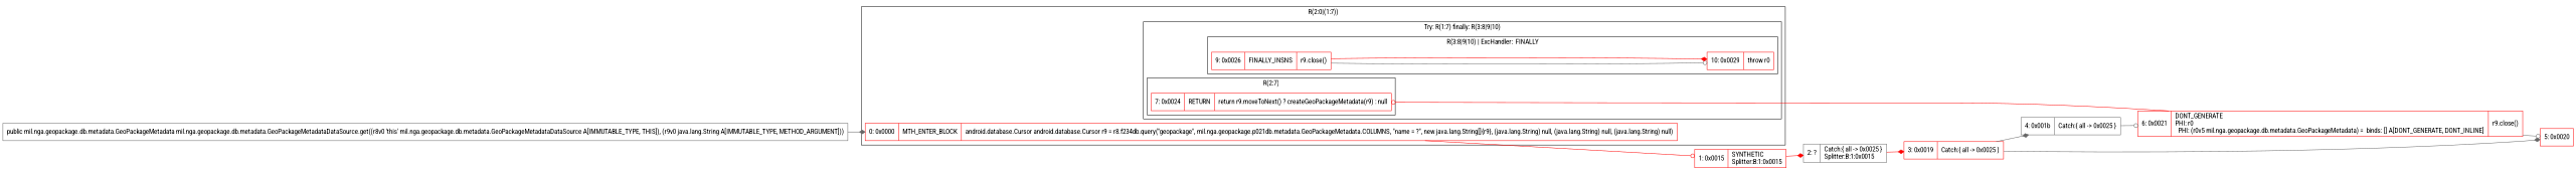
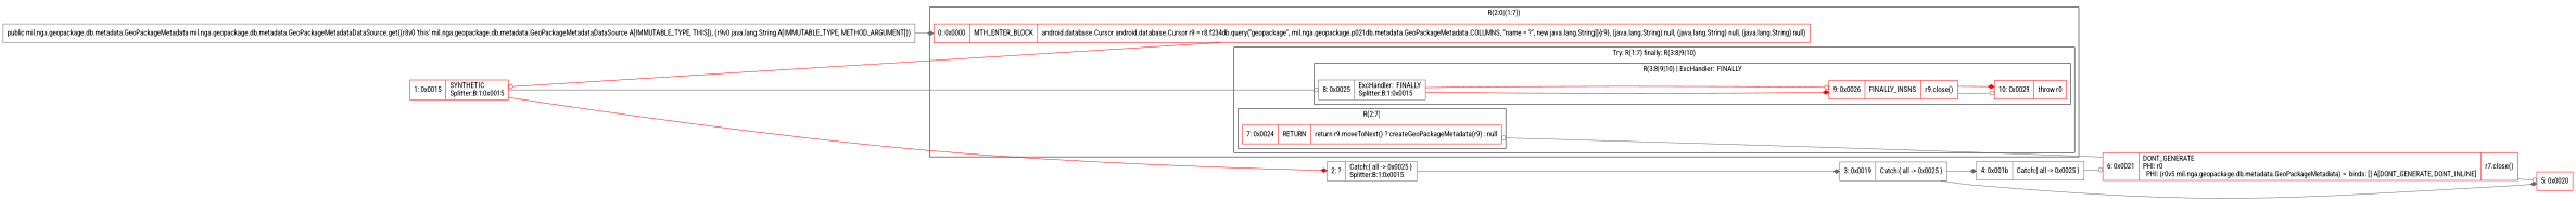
  digraph {
    fontname="Roboto Condensed"
    rankdir=LR
    node [color=red fontname="Roboto Condensed" shape=record]
    edge [arrowhead=diamond color=red fontname="Roboto Condensed"]
    n1 [label="{7\:\ 0x0024|RETURN\l|return r9.moveToNext() ? createGeoPackageMetadata(r9) : null\l}"]
+   n2 [color=gray40 label="{8\:\ 0x0025|ExcHandler:  FINALLY\lSplitter:B:1:0x0015\l}"]
    n3 [label="{9\:\ 0x0026|FINALLY_INSNS\l|r9.close()\l}"]
    n4 [label="{10\:\ 0x0029|throw r0\l}"]
    n5 [label="{0\:\ 0x0000|MTH_ENTER_BLOCK\l|android.database.Cursor android.database.Cursor r9 = r8.f234db.query(\"geopackage\", mil.nga.geopackage.p021db.metadata.GeoPackageMetadata.COLUMNS, \"name = ?\", new java.lang.String[]\{r9\}, (java.lang.String) null, (java.lang.String) null, (java.lang.String) null)\l}"]
    n6 [label="{1\:\ 0x0015|SYNTHETIC\lSplitter:B:1:0x0015\l}"]
    n7 [color=gray40 label="{2\:\ ?|Catch:\{ all \-\> 0x0025 \}\lSplitter:B:1:0x0015\l}"]
-   n8 [label="{3\:\ 0x0019|Catch:\{ all \-\> 0x0025 \}\l}"]
+   n8 [color=gray40 label="{3\:\ 0x0019|Catch:\{ all \-\> 0x0025 \}\l}"]
    n9 [color=gray40 label="{4\:\ 0x001b|Catch:\{ all \-\> 0x0025 \}\l}"]
    n10 [label="{5\:\ 0x0020}"]
-   n11 [label="{6\:\ 0x0021|DONT_GENERATE\lPHI: r0 \l  PHI: (r0v5 mil.nga.geopackage.db.metadata.GeoPackageMetadata) =  binds: [] A[DONT_GENERATE, DONT_INLINE]\l|r9.close()\l}"]
+   n11 [label="{6\:\ 0x0021|DONT_GENERATE\lPHI: r0 \l  PHI: (r0v5 mil.nga.geopackage.db.metadata.GeoPackageMetadata) =  binds: [] A[DONT_GENERATE, DONT_INLINE]\l|r7.close()\l}"]
    n12 [color=gray40 label="{public mil.nga.geopackage.db.metadata.GeoPackageMetadata mil.nga.geopackage.db.metadata.GeoPackageMetadataDataSource.get((r8v0 'this' mil.nga.geopackage.db.metadata.GeoPackageMetadataDataSource A[IMMUTABLE_TYPE, THIS]), (r9v0 java.lang.String A[IMMUTABLE_TYPE, METHOD_ARGUMENT])) }"]
    subgraph cluster_1 {
      label="R(2:0|(1:7))"
      n5
      subgraph cluster_2 {
        label="Try: R(1:7) finally: R(3:8|9|10)"
        subgraph cluster_3 {
          label="R(2:7)"
          n1
        }
        subgraph cluster_4 {
          label="R(3:8|9|10) | ExcHandler:  FINALLY\l"
+         n2
          n3
          n4
        }
      }
    }
    subgraph cluster_5 {
      label="R(3:8|9|10) | ExcHandler:  FINALLY\l"
    }
+   n2 -> n3
+   n2 -> n3 [arrowhead=odot]
    n3 -> n4 [arrowhead=odot color=gray40]
    n3 -> n4
    n5 -> n6 [arrowhead=odot]
+   n6 -> n2 [arrowhead=odot color=gray40]
    n6 -> n7
-   n7 -> n8
+   n7 -> n8 [color=gray40]
    n8 -> n9 [color=gray40]
    n8 -> n10 [color=gray40]
    n9 -> n11 [arrowhead=odot color=gray40]
-   n11 -> n1 [arrowhead=odot]
+   n11 -> n1 [arrowhead=odot color=gray40]
    n11 -> n10 [arrowhead=odot color=gray40]
    n12 -> n5 [color=gray40]
  }
